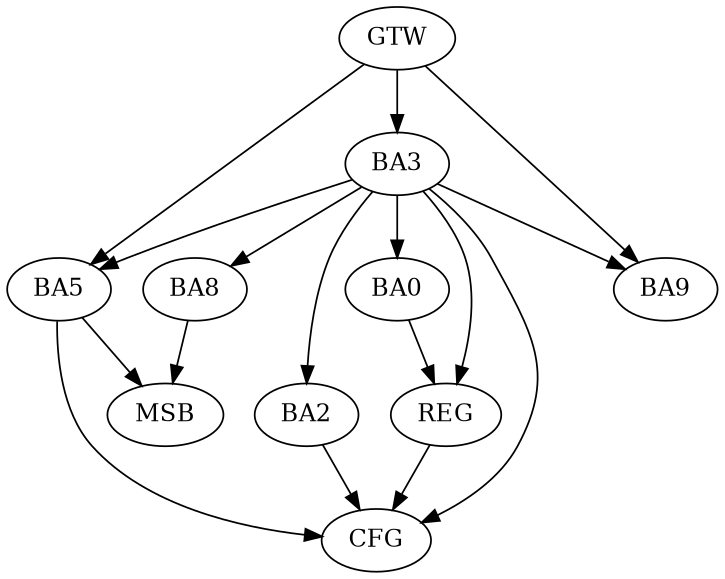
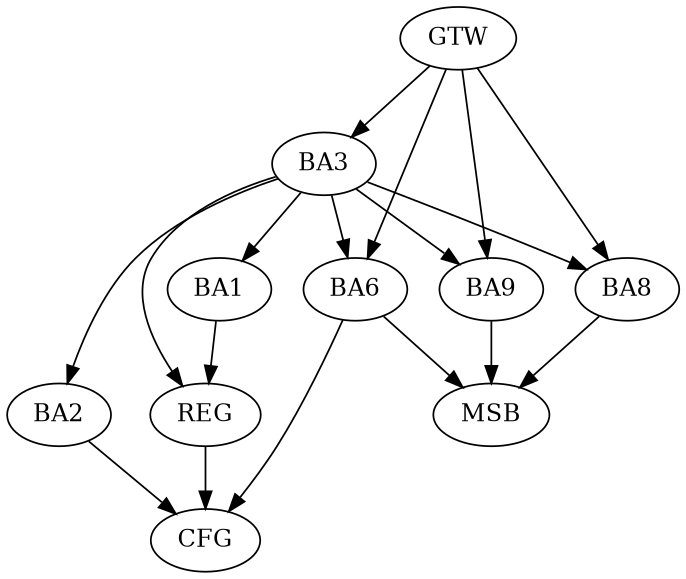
  strict digraph {
-   n1 [label=BA0]
+   n1 [label=BA1]
    n2 [label=REG]
    n3 [label=CFG]
    n4 [label=BA2]
    n5 [label=MSB]
    n6 [label=BA3]
-   n7 [label=BA5]
+   n7 [label=BA6]
    n8 [label=BA9]
    n9 [label=BA8]
    n10 [label=GTW]
    n1 -> n2
    n2 -> n3
    n4 -> n3
    n6 -> n1
    n6 -> n2
-   n6 -> n3
    n6 -> n4
    n6 -> n7
    n6 -> n8
    n6 -> n9
    n7 -> n3
    n7 -> n5
+   n8 -> n5
    n9 -> n5
    n10 -> n6
    n10 -> n7
    n10 -> n8
+   n10 -> n9
  }
